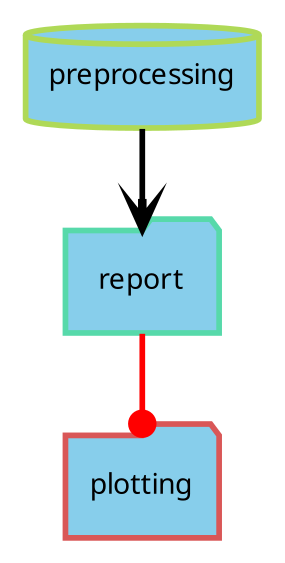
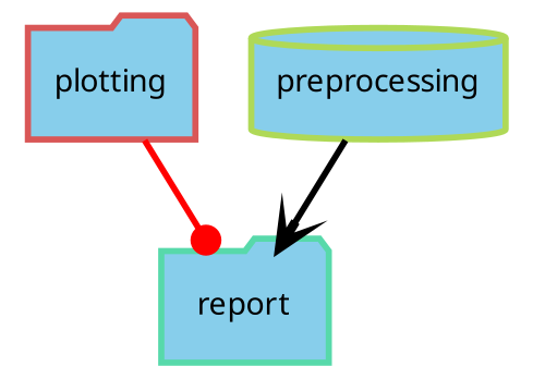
  digraph {
    bgcolor=white
    node [fillcolor=skyblue fontname=sans fontsize=10 penwidth=2 shape=folder style="rounded,filled"]
    edge [penwidth=2]
    n1 [color="0.44 0.6 0.85" label=report]
    n2 [color="0.00 0.6 0.85" label=plotting]
    n3 [color="0.22 0.6 0.85" label=preprocessing shape=cylinder]
-   n1 -> n2 [arrowhead=dot color=red]
+   n2 -> n1 [arrowhead=dot color=red]
    n3 -> n1 [arrowhead=vee color=black]
  }
